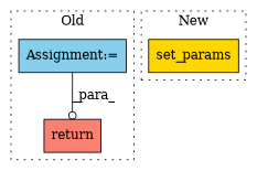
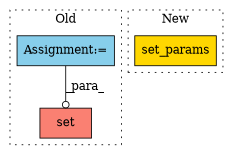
  digraph {
    node [shape=box style=filled]
-   n1 [a=41 l=7 label=return s=1200 fillcolor=salmon]
+   n1 [a=41 l=7 label=set s=1200 fillcolor=salmon]
    n2 [a=7 l=1 label="Assignment:=" s=1147 fillcolor=skyblue]
    n3 [a=32 l="11,1" label=set_params s="919,960" fillcolor=gold]
    subgraph cluster_1 {
      label=Old
      style=dotted
      n1
      n2
    }
    subgraph cluster_2 {
      label=New
      style=dotted
      n3
    }
    n2 -> n1 [label=_para_ style=solid arrowhead=odot]
  }
